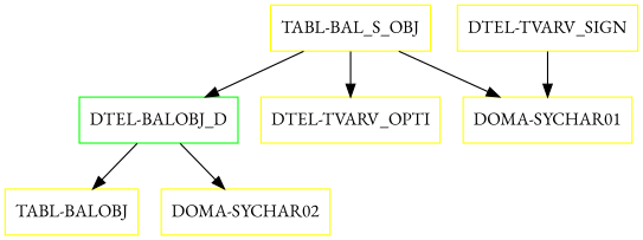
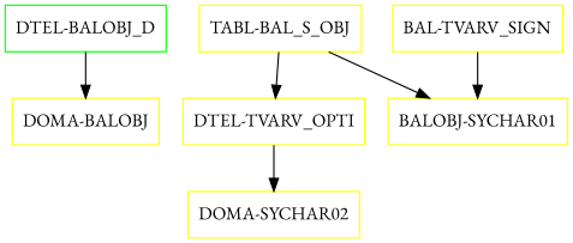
  digraph {
    fontname="EB Garamond"
    node [color=yellow fontname="EB Garamond" shape=box]
    edge [fontname="EB Garamond"]
    "DTEL-BALOBJ_D" [color=green]
    "TABL-BAL_S_OBJ"
    "DTEL-TVARV_OPTI"
-   "DOMA-SYCHAR01"
-   "DOMA-BALOBJ" [label="TABL-BALOBJ"]
+   "DOMA-SYCHAR01" [label="BALOBJ-SYCHAR01"]
+   "DOMA-BALOBJ"
    "DOMA-SYCHAR02"
-   "DTEL-TVARV_SIGN"
+   "DTEL-TVARV_SIGN" [label="BAL-TVARV_SIGN"]
    "DTEL-BALOBJ_D" -> "DOMA-BALOBJ"
-   "TABL-BAL_S_OBJ" -> "DTEL-BALOBJ_D"
    "TABL-BAL_S_OBJ" -> "DTEL-TVARV_OPTI"
    "TABL-BAL_S_OBJ" -> "DOMA-SYCHAR01"
-   "DTEL-BALOBJ_D" -> "DOMA-SYCHAR02"
+   "DTEL-TVARV_OPTI" -> "DOMA-SYCHAR02"
    "DTEL-TVARV_SIGN" -> "DOMA-SYCHAR01"
  }
